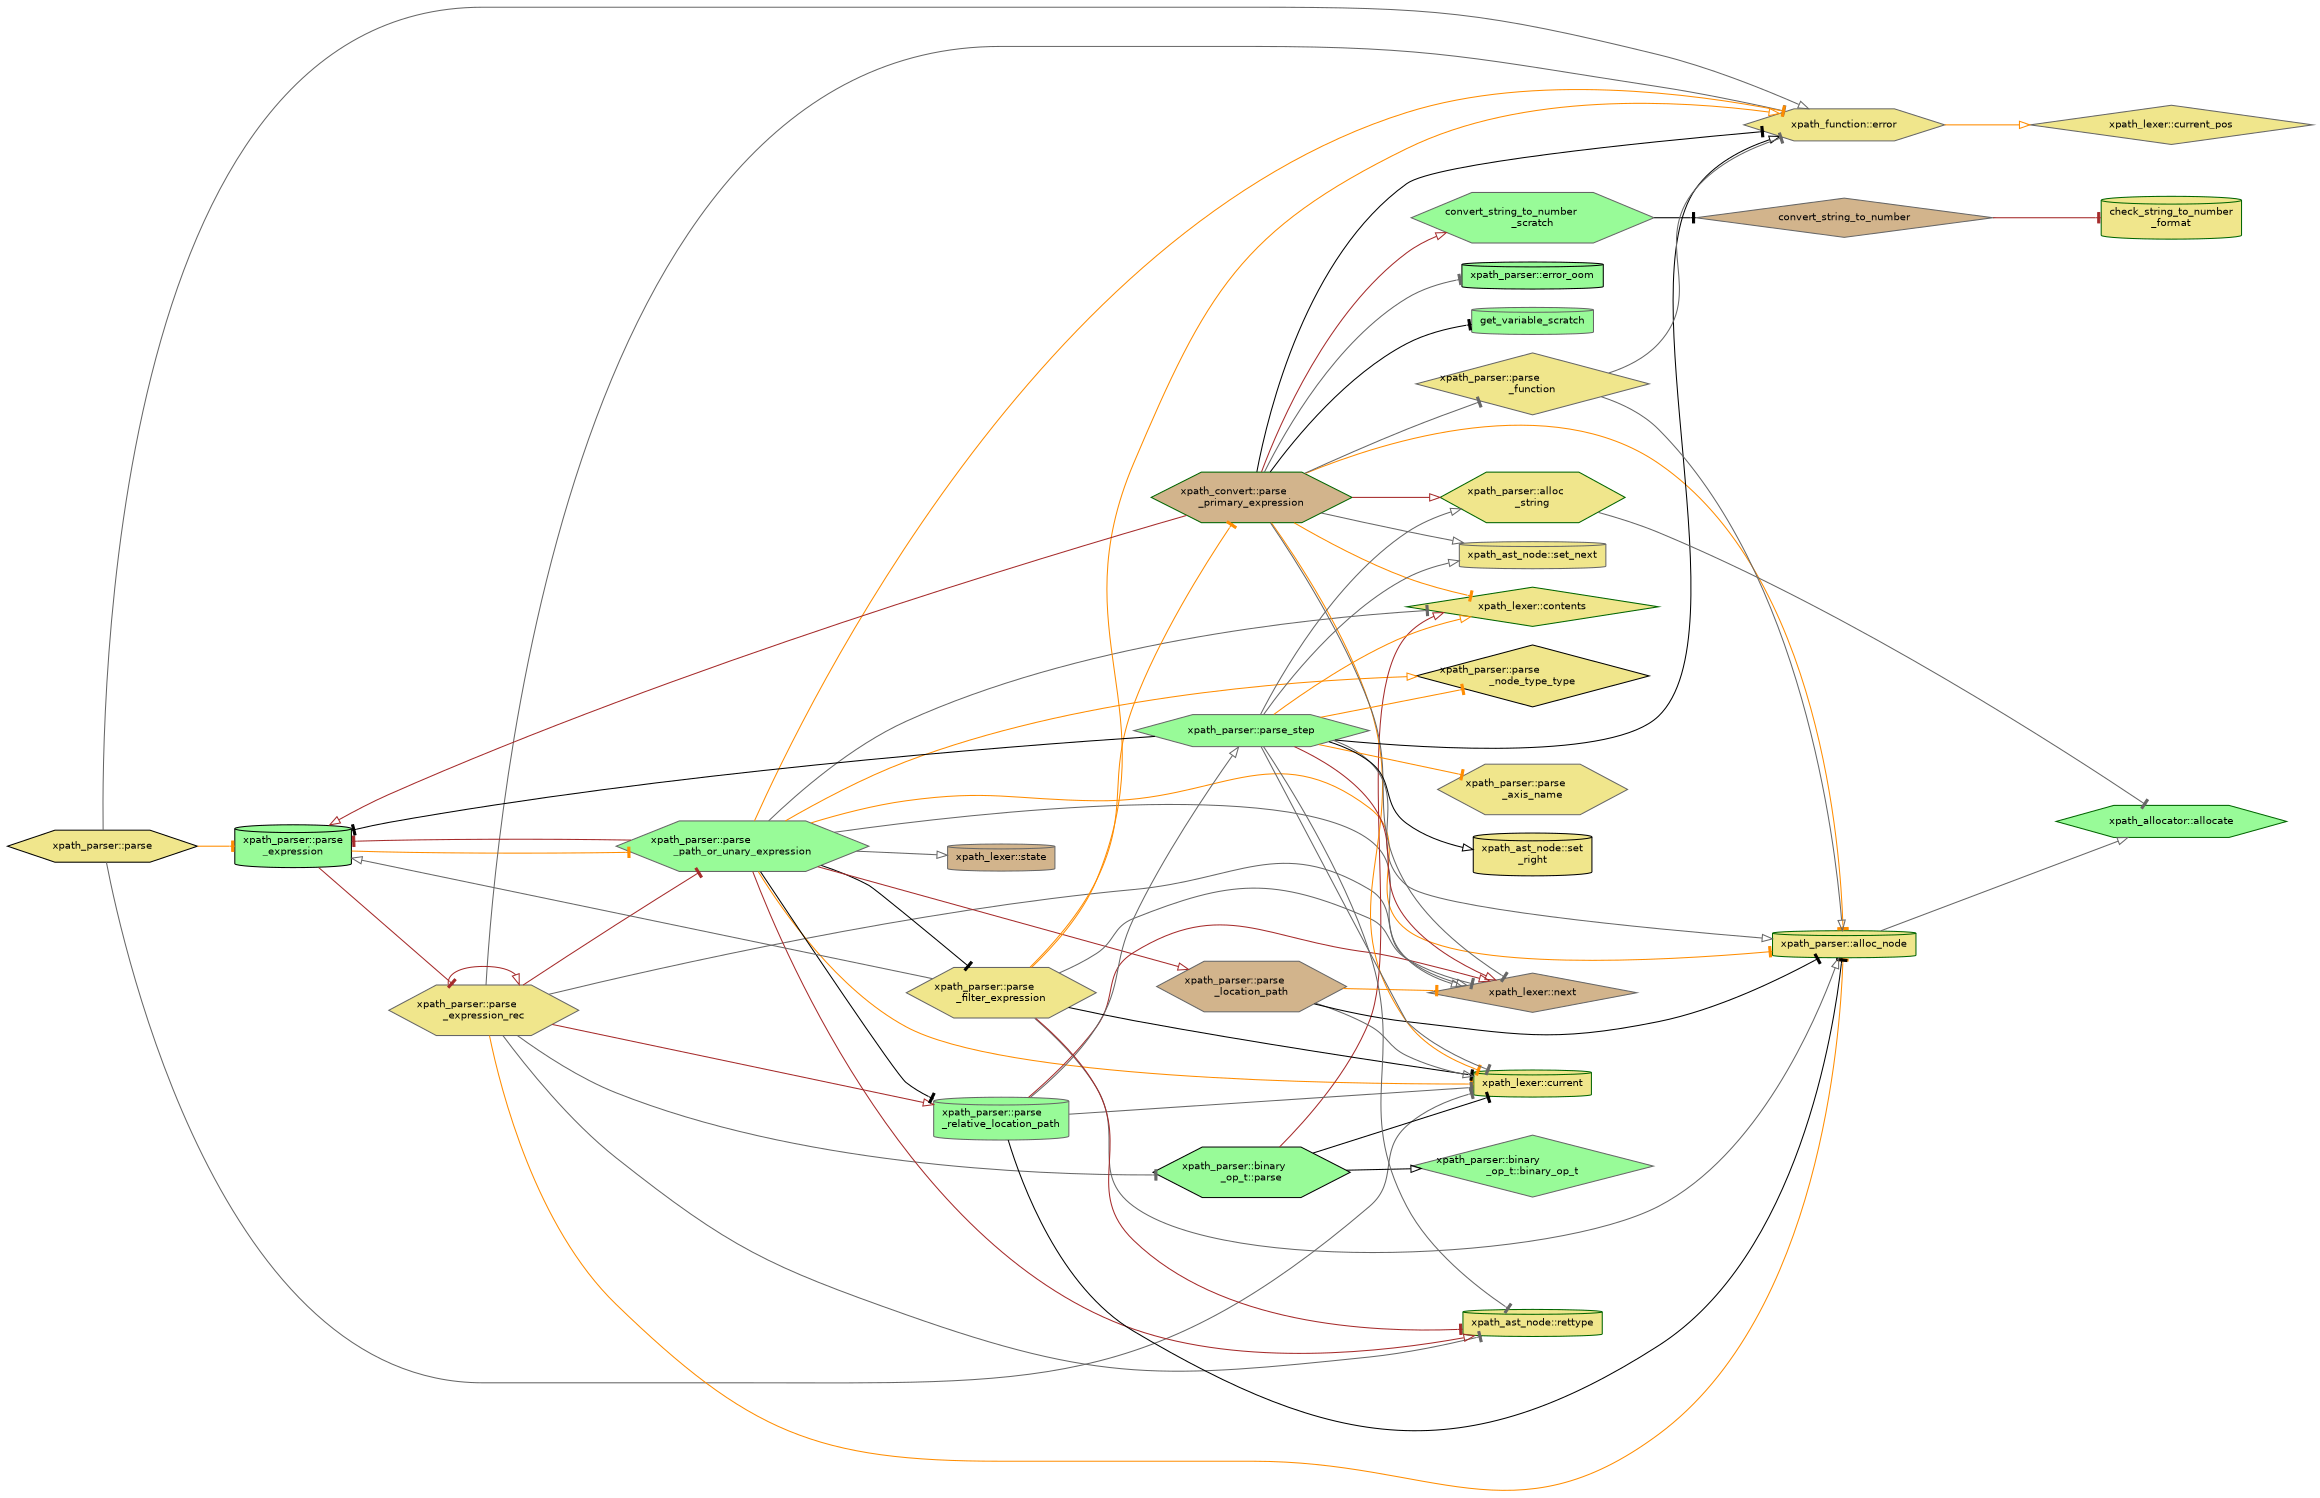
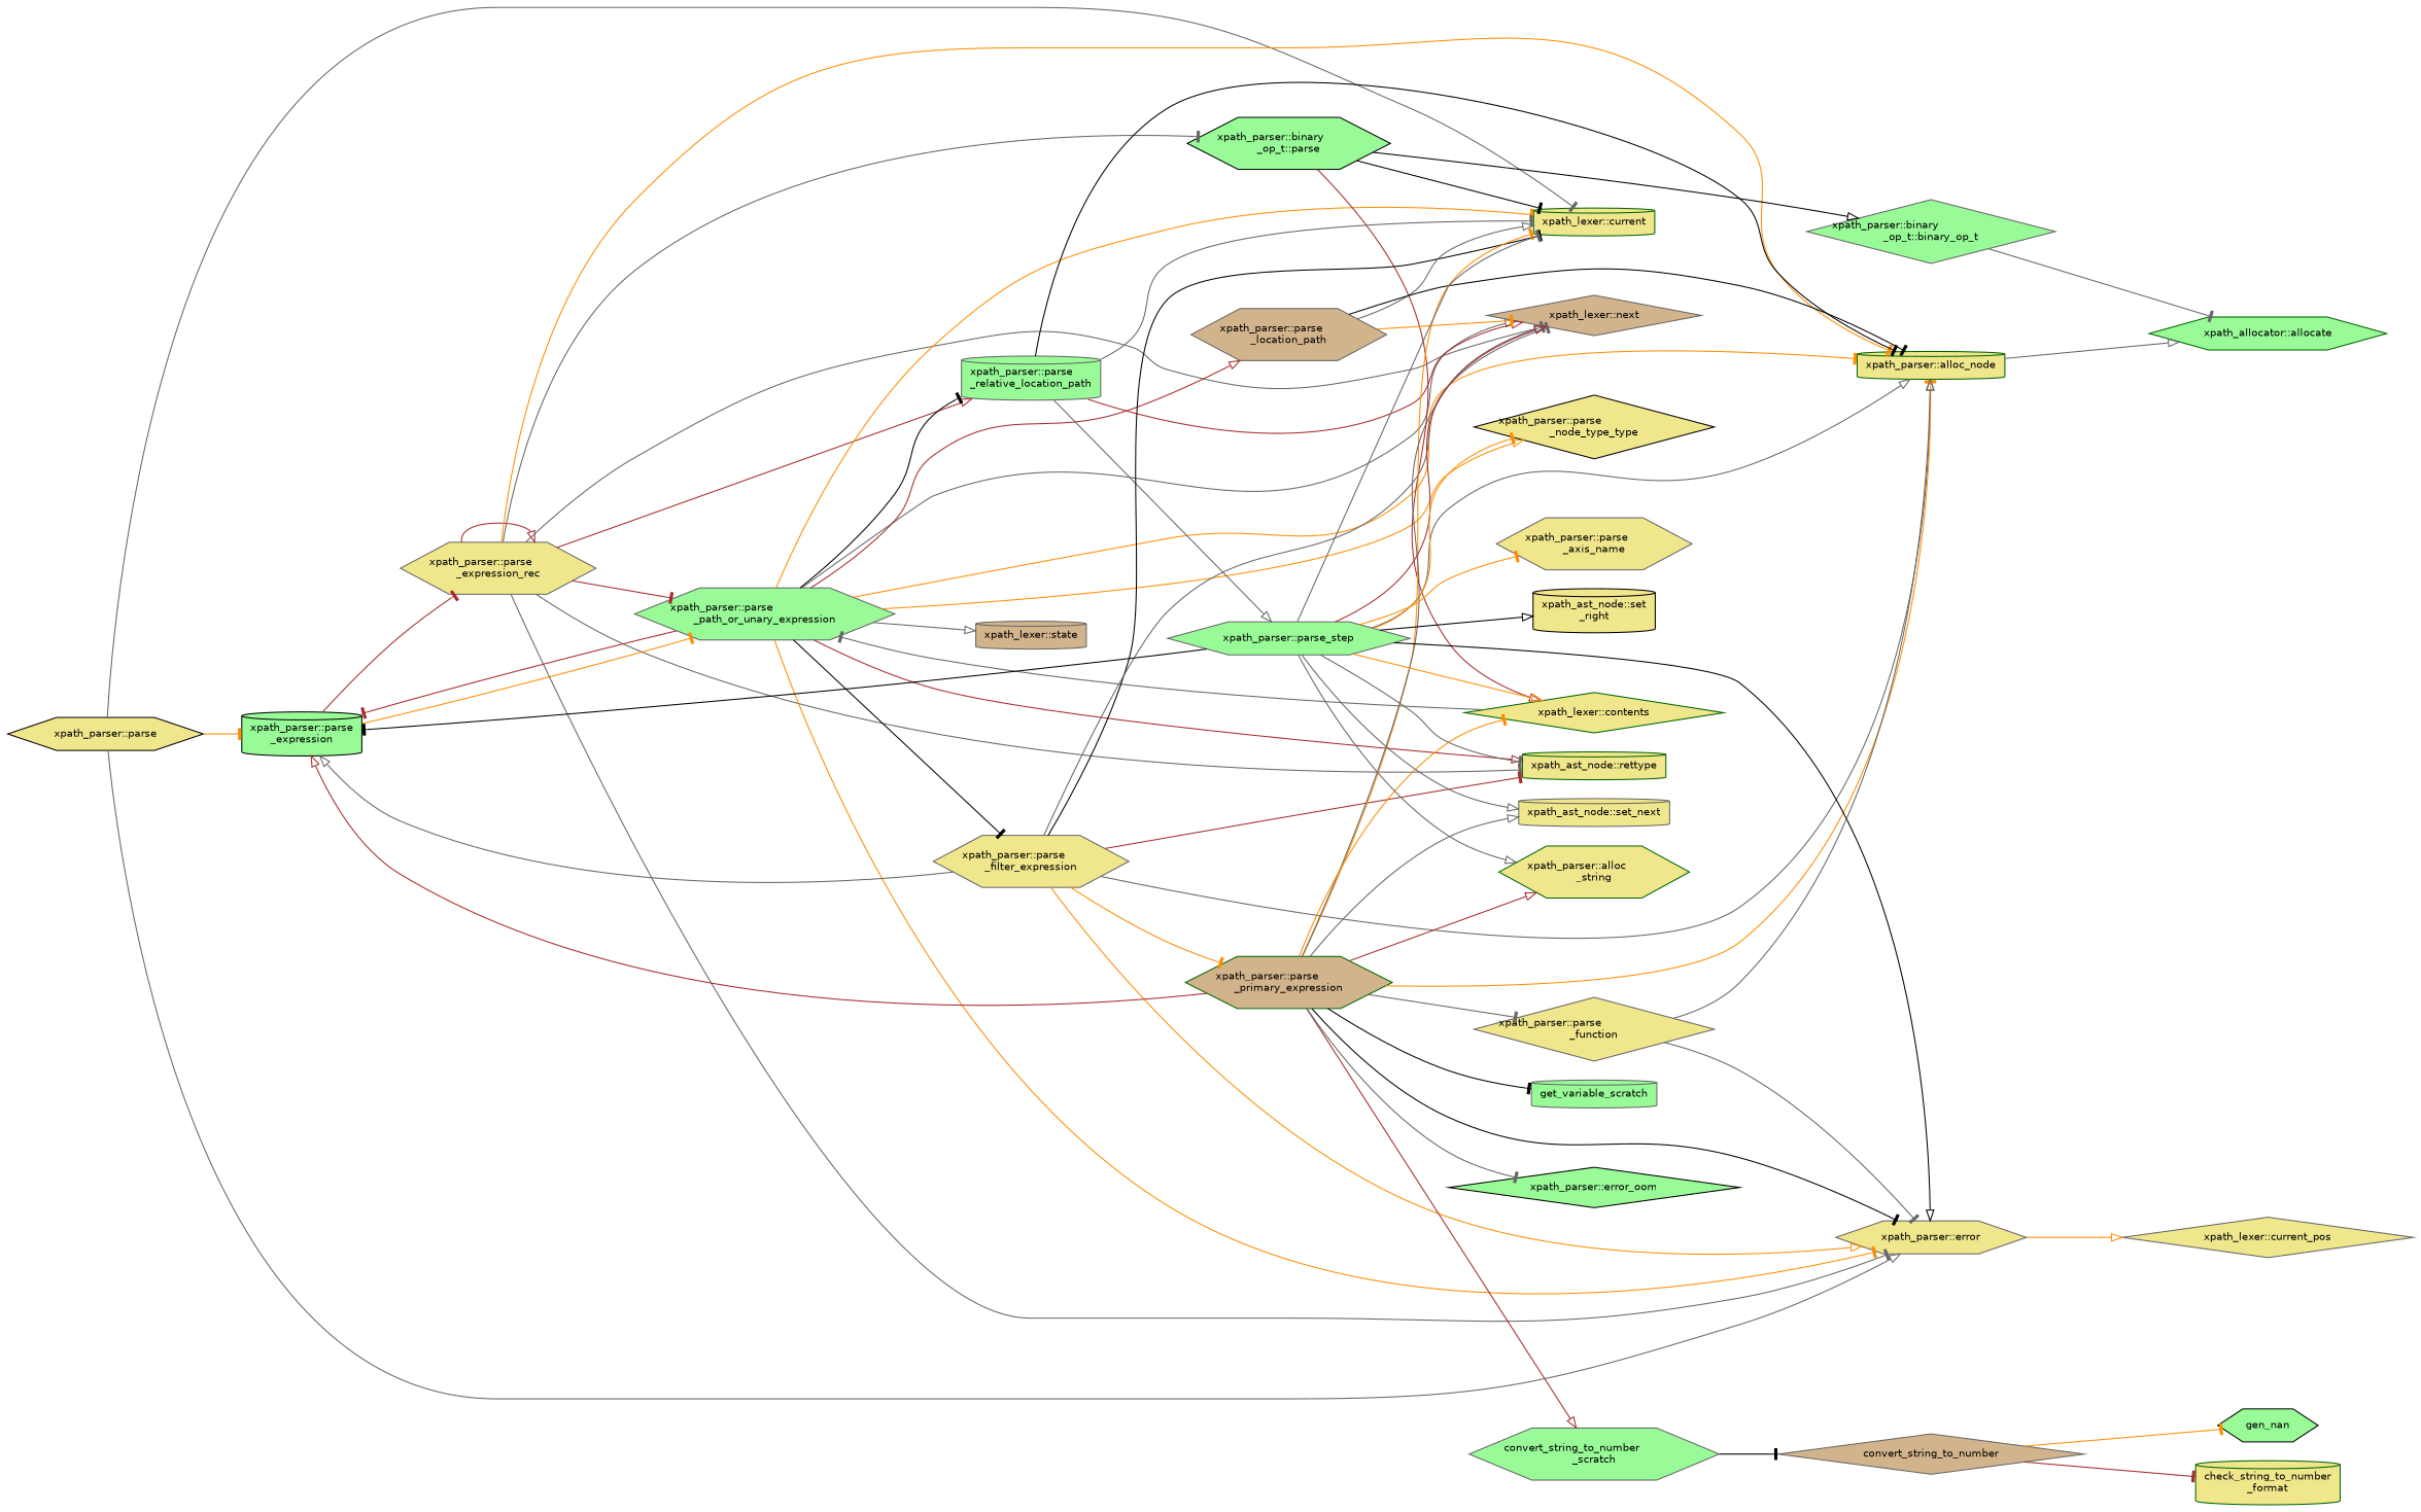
  digraph {
    rankdir=LR
    node [color=gray40 fillcolor=khaki fontname=Helvetica fontsize=10 shape=hexagon style=filled]
    edge [arrowhead=tee color=gray40 fontname=Helvetica fontsize=10 labelfontname=Helvetica labelfontsize=10 style=solid]
    n1 [color=black fontcolor=black height=0.2 label="xpath_parser::parse" width=0.4]
    n2 [color=darkgreen height=0.2 label="xpath_lexer::current" shape=cylinder width=0.4]
-   n3 [height=0.2 label="xpath_function::error" width=0.4]
+   n3 [height=0.2 label="xpath_parser::error" width=0.4]
    n4 [color=black fillcolor=palegreen height=0.2 label="xpath_parser::parse\l_expression" shape=cylinder width=0.4]
    n5 [height=0.2 label="xpath_lexer::current_pos" shape=diamond width=0.4]
    n6 [height=0.2 label="xpath_parser::parse\l_expression_rec" width=0.4]
    n7 [fillcolor=palegreen height=0.2 label="xpath_parser::parse\l_path_or_unary_expression" width=0.4]
    n8 [color=darkgreen height=0.2 label="xpath_parser::alloc_node" shape=cylinder width=0.4]
    n9 [fillcolor=tan height=0.2 label="xpath_lexer::next" shape=diamond width=0.4]
    n10 [color=black fillcolor=palegreen height=0.2 label="xpath_parser::binary\l_op_t::parse" width=0.4]
    n11 [color=darkgreen height=0.2 label="xpath_ast_node::rettype" shape=cylinder width=0.4]
    n12 [fillcolor=palegreen height=0.2 label="xpath_parser::parse\l_relative_location_path" shape=cylinder width=0.4]
    n13 [color=darkgreen height=0.2 label="xpath_lexer::contents" shape=diamond width=0.4]
    n14 [height=0.2 label="xpath_parser::parse\l_filter_expression" width=0.4]
    n15 [fillcolor=tan height=0.2 label="xpath_parser::parse\l_location_path" width=0.4]
    n16 [color=black height=0.2 label="xpath_parser::parse\l_node_type_type" shape=diamond width=0.4]
    n17 [fillcolor=tan height=0.2 label="xpath_lexer::state" shape=cylinder width=0.4]
    n18 [color=darkgreen fillcolor=palegreen height=0.2 label="xpath_allocator::allocate" width=0.4]
    n19 [fillcolor=palegreen height=0.2 label="xpath_parser::binary\l_op_t::binary_op_t" shape=diamond width=0.4]
-   n20 [color=darkgreen fillcolor=tan height=0.2 label="xpath_convert::parse\l_primary_expression" width=0.4]
+   n20 [color=darkgreen fillcolor=tan height=0.2 label="xpath_parser::parse\l_primary_expression" width=0.4]
    n21 [fillcolor=palegreen height=0.2 label="xpath_parser::parse_step" width=0.4]
    n22 [color=darkgreen height=0.2 label="xpath_parser::alloc\l_string" width=0.4]
    n23 [fillcolor=palegreen height=0.2 label="convert_string_to_number\l_scratch" width=0.4]
-   n24 [color=black fillcolor=palegreen height=0.2 label="xpath_parser::error_oom" shape=cylinder width=0.4]
+   n24 [color=black fillcolor=palegreen height=0.2 label="xpath_parser::error_oom" shape=diamond width=0.4]
    n25 [fillcolor=palegreen height=0.2 label=get_variable_scratch shape=cylinder width=0.4]
    n26 [height=0.2 label="xpath_parser::parse\l_function" shape=diamond width=0.4]
    n27 [height=0.2 label="xpath_ast_node::set_next" shape=cylinder width=0.4]
    n28 [fillcolor=tan height=0.2 label=convert_string_to_number shape=diamond width=0.4]
    n29 [color=darkgreen height=0.2 label="check_string_to_number\l_format" shape=cylinder width=0.4]
+   n30 [color=black fillcolor=palegreen height=0.2 label=gen_nan width=0.4]
    n31 [height=0.2 label="xpath_parser::parse\l_axis_name" width=0.4]
    n32 [color=black height=0.2 label="xpath_ast_node::set\l_right" shape=cylinder width=0.4]
    n1 -> n2
    n1 -> n3 [arrowhead=onormal]
    n1 -> n4 [color=darkorange]
    n3 -> n5 [arrowhead=onormal color=darkorange]
    n4 -> n6 [color=brown]
    n4 -> n7 [color=darkorange]
    n6 -> n3
    n6 -> n6 [arrowhead=onormal color=brown]
    n6 -> n7 [color=brown]
    n6 -> n8 [color=darkorange]
    n6 -> n9 [arrowhead=onormal]
    n6 -> n10
    n6 -> n11
    n6 -> n12 [arrowhead=onormal color=brown]
    n7 -> n2 [color=darkorange]
    n7 -> n3 [color=darkorange]
    n7 -> n4 [color=brown]
    n7 -> n8 [color=darkorange]
    n7 -> n9 [arrowhead=onormal]
    n7 -> n11 [arrowhead=onormal color=brown]
    n7 -> n12 [color=black]
-   n7 -> n13
+   n13 -> n7
    n7 -> n14 [color=black]
    n7 -> n15 [arrowhead=onormal color=brown]
    n7 -> n16 [arrowhead=onormal color=darkorange]
    n7 -> n17 [arrowhead=onormal]
    n8 -> n18 [arrowhead=onormal]
    n10 -> n2 [color=black]
    n10 -> n13 [arrowhead=onormal color=brown]
    n10 -> n19 [arrowhead=onormal color=black]
    n12 -> n2
    n12 -> n8 [color=black]
    n12 -> n9 [arrowhead=onormal color=brown]
    n12 -> n21 [arrowhead=onormal]
    n14 -> n2 [color=black]
    n14 -> n3 [arrowhead=onormal color=darkorange]
    n14 -> n4 [arrowhead=onormal]
    n14 -> n8 [arrowhead=onormal]
    n14 -> n9
    n14 -> n11 [color=brown]
    n14 -> n20 [color=darkorange]
    n15 -> n2 [arrowhead=onormal]
    n15 -> n8 [color=black]
    n15 -> n9 [color=darkorange]
    n20 -> n2 [color=darkorange]
    n20 -> n3 [color=black]
    n20 -> n4 [arrowhead=onormal color=brown]
    n20 -> n8 [color=darkorange]
    n20 -> n9
    n20 -> n13 [color=darkorange]
    n20 -> n22 [arrowhead=onormal color=brown]
    n20 -> n23 [arrowhead=onormal color=brown]
    n20 -> n24
    n20 -> n25 [color=black]
    n20 -> n26
    n20 -> n27 [arrowhead=onormal]
    n21 -> n2
    n21 -> n3 [arrowhead=onormal color=black]
    n21 -> n4 [color=black]
    n21 -> n8 [arrowhead=onormal]
    n21 -> n9 [arrowhead=onormal color=brown]
    n21 -> n11
    n21 -> n13 [arrowhead=onormal color=darkorange]
    n21 -> n16 [color=darkorange]
    n21 -> n22 [arrowhead=onormal]
    n21 -> n27 [arrowhead=onormal]
    n21 -> n31 [color=darkorange]
    n21 -> n32 [arrowhead=onormal color=black]
-   n22 -> n18
+   n19 -> n18
    n23 -> n28 [color=black]
    n26 -> n3
    n26 -> n8 [arrowhead=onormal]
    n28 -> n29 [color=brown]
+   n28 -> n30 [color=darkorange]
  }
